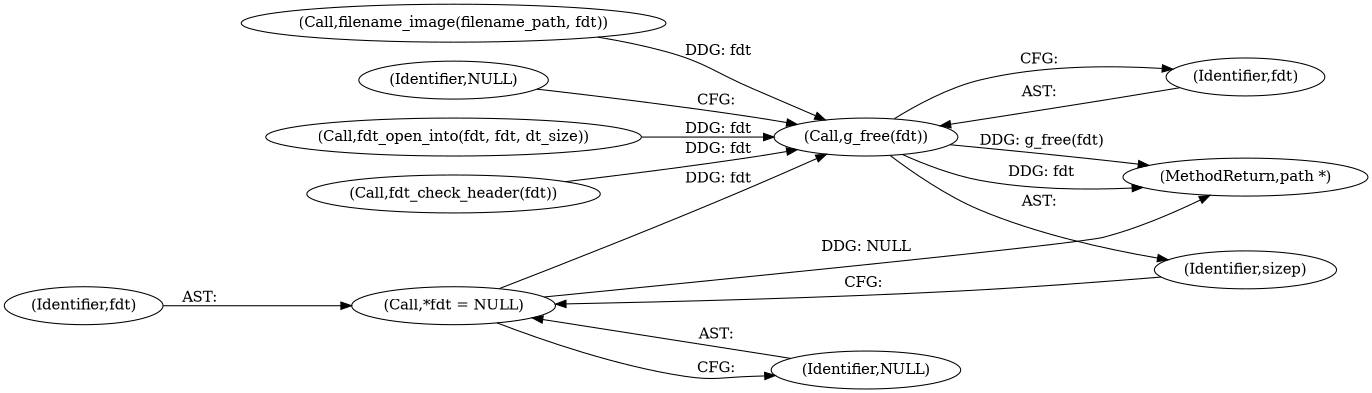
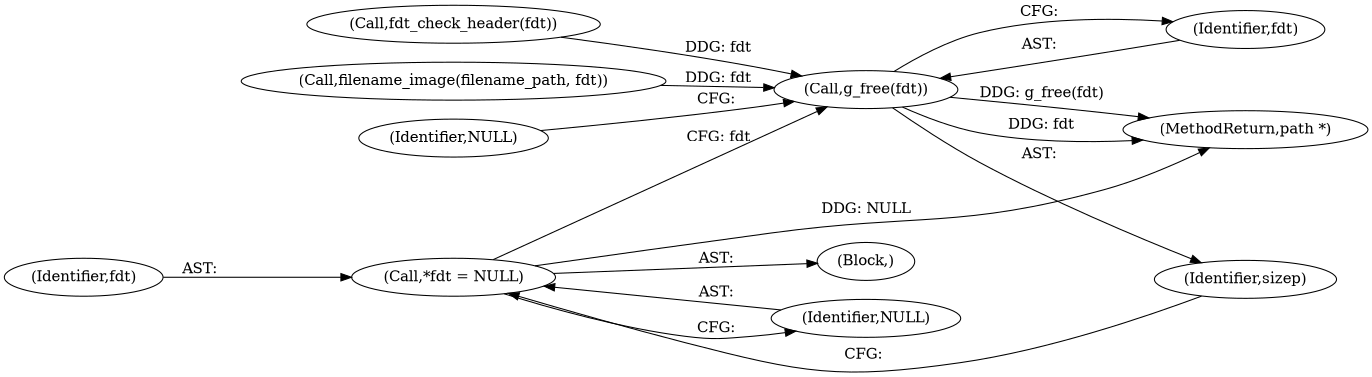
  digraph {
    rankdir=LR
    n1 [label="(Call,*fdt = NULL)"]
    n2 [label="(Call,g_free(fdt))"]
+   n3 [label="(Block,)"]
    n4 [label="(Identifier,NULL)"]
    n5 [label="(MethodReturn,path *)"]
    n6 [label="(Identifier,fdt)"]
    n7 [label="(Identifier,sizep)"]
    n8 [label="(Identifier,fdt)"]
-   n9 [label="(Call,fdt_open_into(fdt, fdt, dt_size))"]
    n10 [label="(Call,fdt_check_header(fdt))"]
    n11 [label="(Call,filename_image(filename_path, fdt))"]
    n12 [label="(Identifier,NULL)"]
-   n1 -> n2 [label="DDG: fdt"]
+   n1 -> n2 [label="CFG: fdt"]
+   n1 -> n3 [label="AST: "]
    n1 -> n4 [label="CFG: "]
    n1 -> n5 [label="DDG: NULL"]
    n2 -> n5 [label="DDG: g_free(fdt)"]
    n2 -> n5 [label="DDG: fdt"]
    n2 -> n6 [label="CFG: "]
    n2 -> n7 [label="AST: "]
    n4 -> n1 [label="AST: "]
    n6 -> n2 [label="AST: "]
    n7 -> n1 [label="CFG: "]
    n8 -> n1 [label="AST: "]
-   n9 -> n2 [label="DDG: fdt"]
    n10 -> n2 [label="DDG: fdt"]
    n11 -> n2 [label="DDG: fdt"]
    n12 -> n2 [label="CFG: "]
  }
